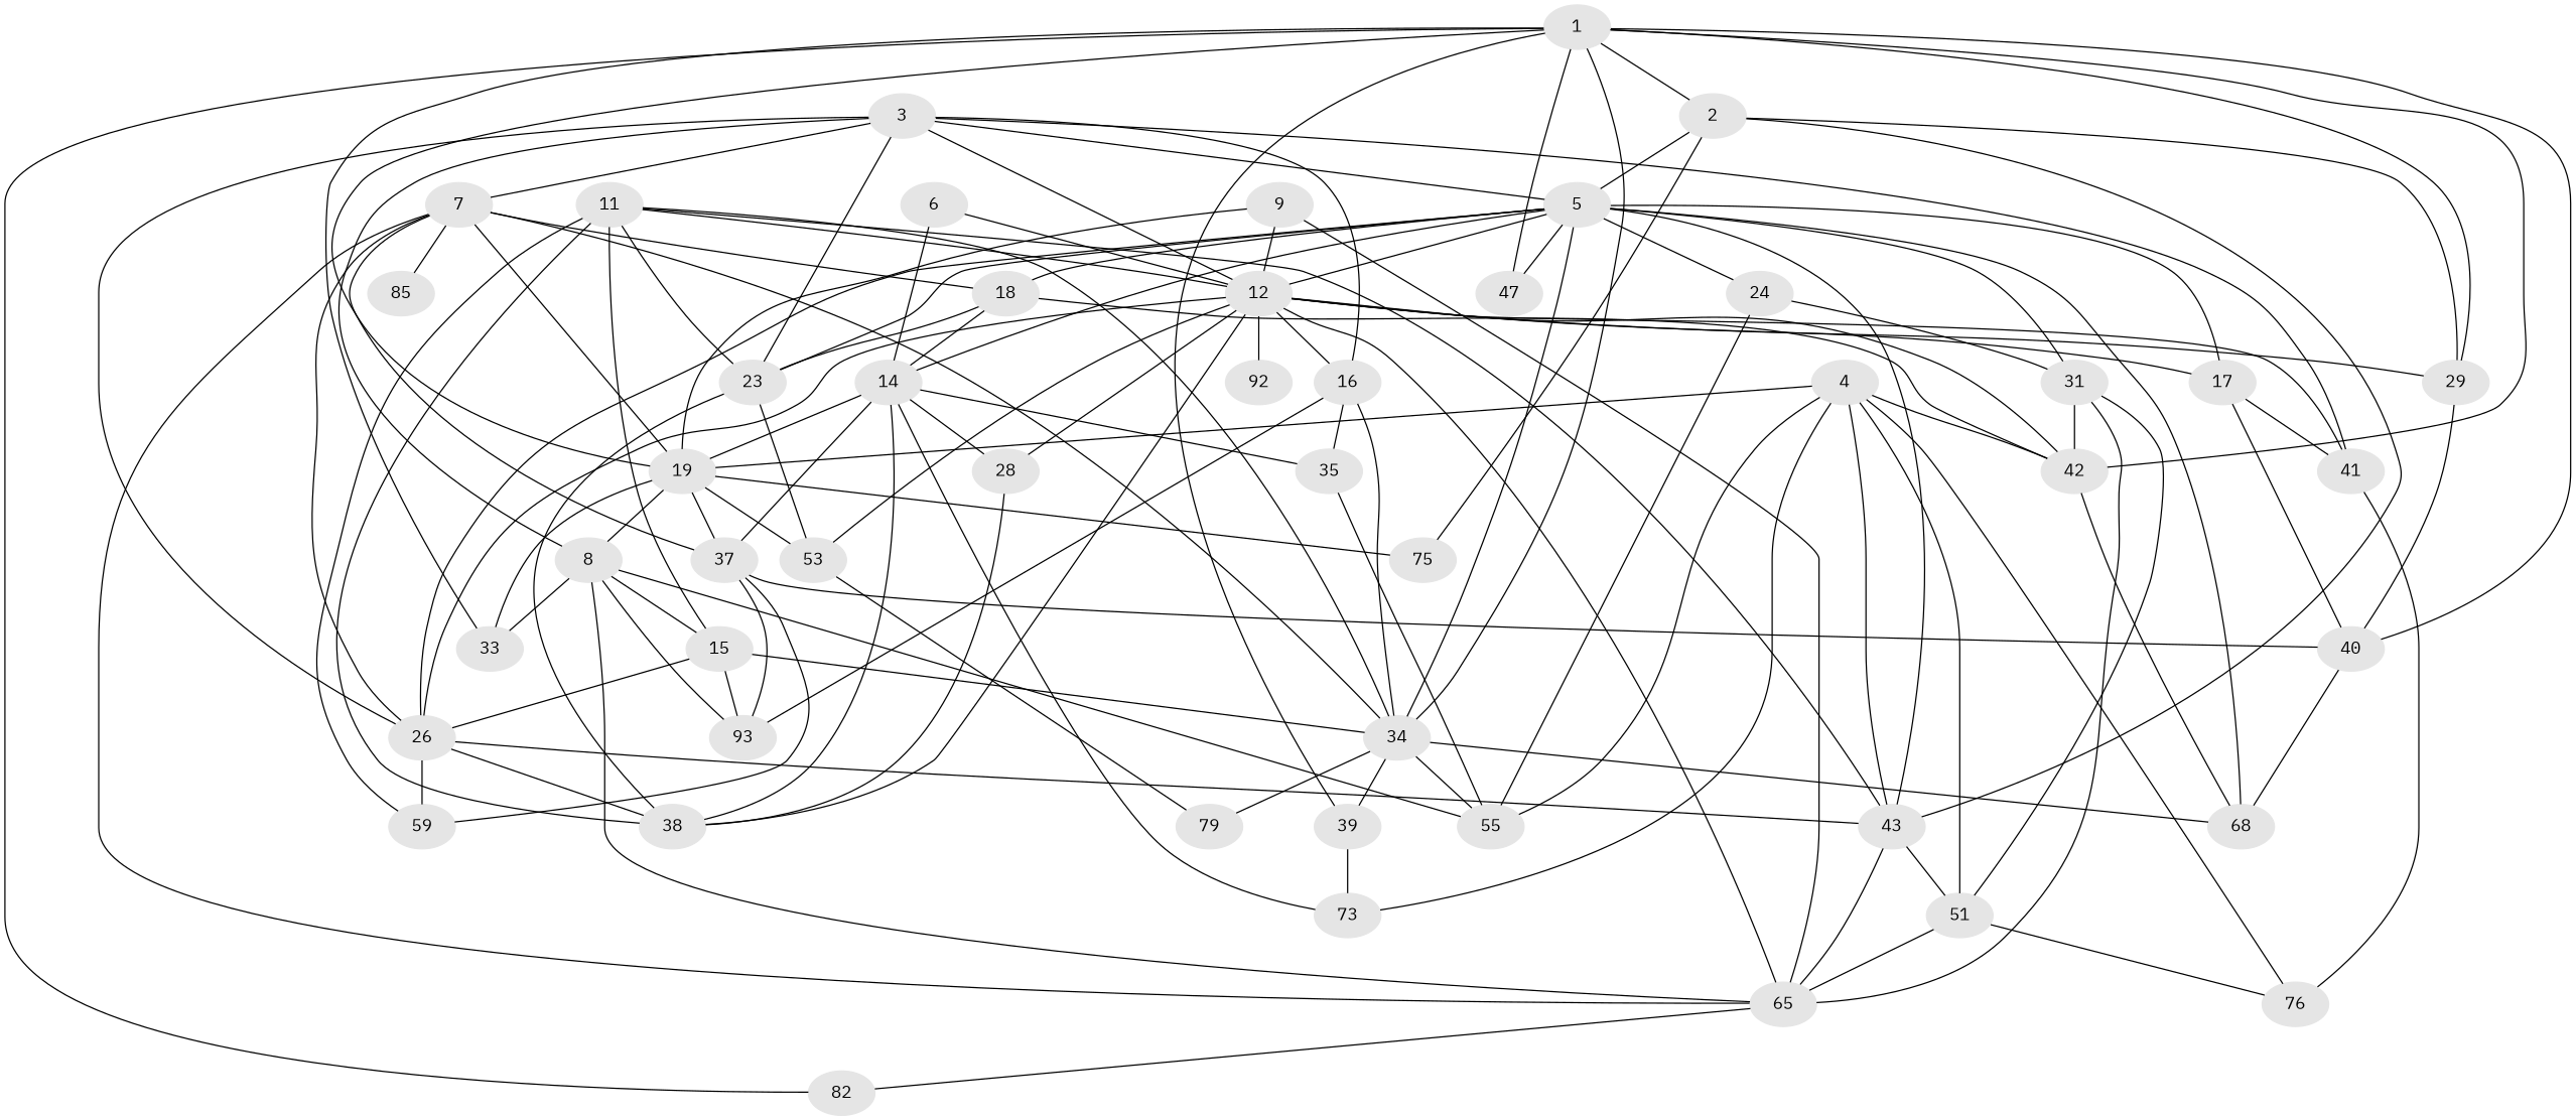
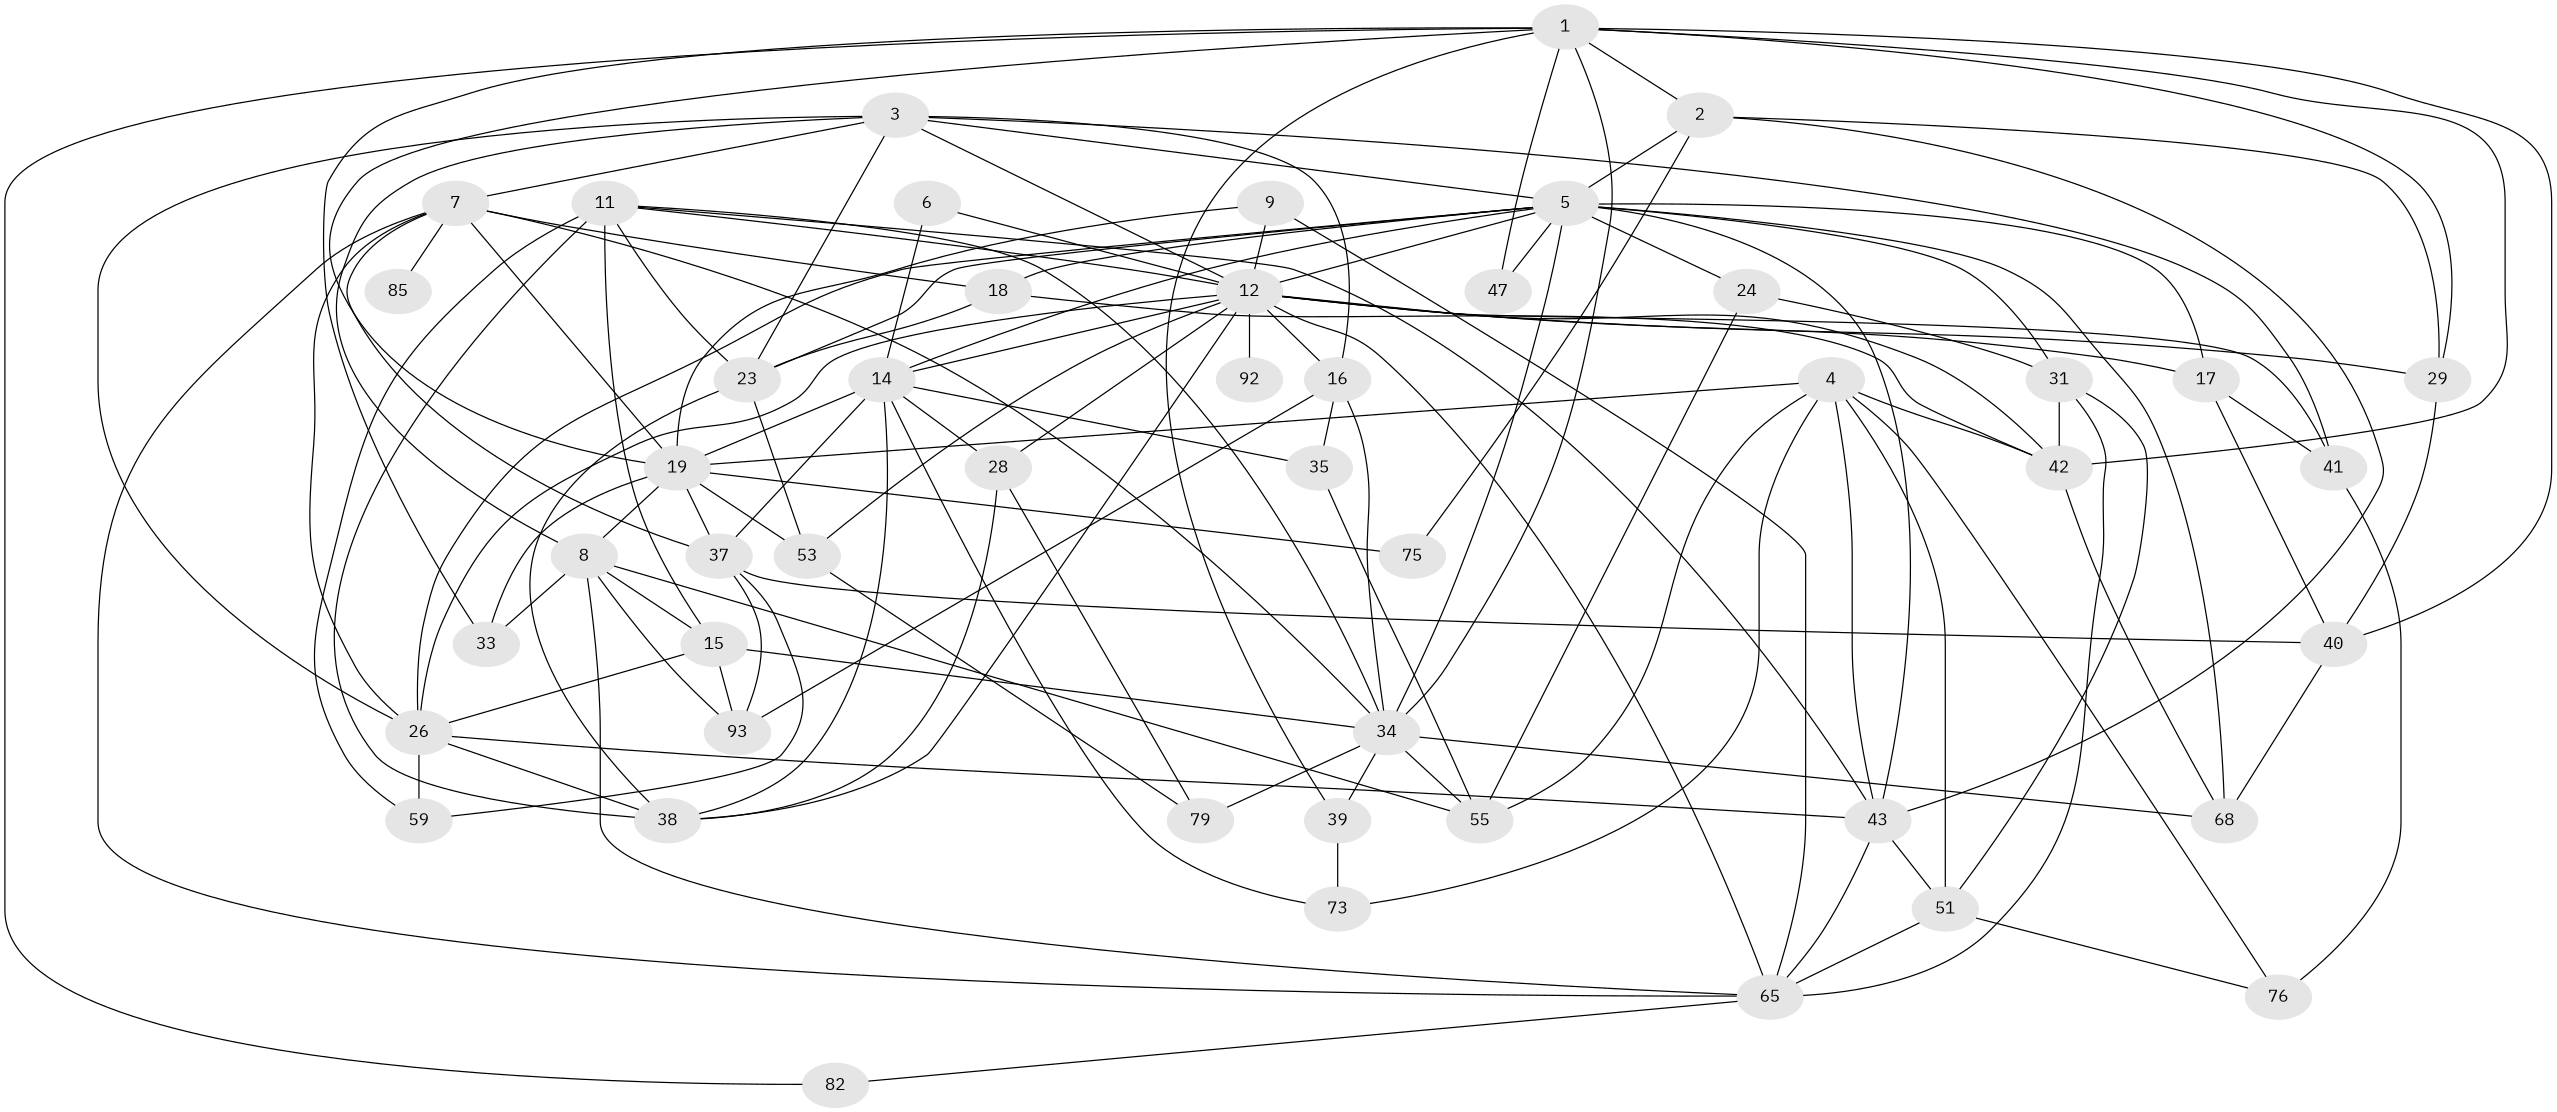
  graph {
    fontname="IBM Plex Mono"
    node [color=gray90 fontname="IBM Plex Mono" style=filled]
    edge [fontname="IBM Plex Mono"]
    1 [super="+13+50"]
    2 [super="+46"]
    19 [super="+81"]
    29
    33
    34 [super="+58+66"]
    39
    40 [super="+84+60+87"]
    42 [super="+94"]
    47
    82
    5 [super="+44+56"]
    43 [super="+71"]
    75
    8 [super="+25"]
    37
    53
    55 [super="+62"]
    68
    79
    73
    12 [super="+32"]
    23 [super="+30+90"]
    26 [super="+27+70"]
    14 [super="+72"]
    17
    18 [super="+20"]
    24
    31
    51
    65 [super="+78"]
    3 [super="+21+83"]
    7 [super="+22"]
    16 [super="+64"]
    41 [super="+77"]
    85
    15 [super="+96"]
    93
    38 [super="+52+67"]
    28 [super="+36+49"]
    92
    35
    59
    76
    4 [super="+10"]
    6
    9
    11 [super="+45+86"]
    1 -- 2
    1 -- 19
    1 -- 29
    1 -- 33
    1 -- 34
    1 -- 39
    1 -- 40
    1 -- 42
    1 -- 47
    1 -- 82
    2 -- 29
    2 -- 5 [weight=2]
    2 -- 43
    2 -- 75
    19 -- 33
    19 -- 75
    19 -- 8 [weight=2]
    19 -- 37
    19 -- 53
    29 -- 40
    34 -- 39
    34 -- 55
    34 -- 68
    34 -- 79
    39 -- 73
    40 -- 68 [weight=2]
    42 -- 68
    5 -- 34 [weight=2]
    5 -- 47
    5 -- 43 [weight=2]
    5 -- 68
    5 -- 12
    5 -- 23 [weight=2]
    5 -- 26
    5 -- 14
    5 -- 17
    5 -- 18
    5 -- 24
    5 -- 31
    43 -- 51
    43 -- 65
    8 -- 33
    8 -- 55
    8 -- 65
    8 -- 15 [weight=2]
    8 -- 93
    37 -- 40
    37 -- 93
    37 -- 59
    53 -- 79
    12 -- 29
    12 -- 42
    12 -- 53
    12 -- 26
-   18 -- 14
+   12 -- 14
    12 -- 17
    12 -- 65
    12 -- 16
    12 -- 41
    12 -- 38
    12 -- 28
    12 -- 92 [weight=2]
    23 -- 53
    23 -- 38
    26 -- 43
    26 -- 38
    26 -- 59
    14 -- 19
    14 -- 37
    14 -- 73
    14 -- 38 [weight=2]
    14 -- 28 [weight=2]
    14 -- 35
    17 -- 40
    17 -- 41
    18 -- 42
    18 -- 23
    24 -- 55
    24 -- 31
    31 -- 42
    31 -- 51
    31 -- 65
    51 -- 65
    51 -- 76
    65 -- 82
    3 -- 5
    3 -- 8
    3 -- 12
    3 -- 23
    3 -- 26
    3 -- 7
    3 -- 16
    3 -- 41
    7 -- 19
    7 -- 34
    7 -- 37
    7 -- 26
    7 -- 18
    7 -- 65
    7 -- 85
    16 -- 34
    16 -- 93
    16 -- 35
    41 -- 76 [weight=2]
    15 -- 34
    15 -- 26
    15 -- 93
+   28 -- 79
    28 -- 38
    35 -- 55
    4 -- 19
    4 -- 42
    4 -- 43
    4 -- 55
    4 -- 73
    4 -- 51
    4 -- 76
    6 -- 12
    6 -- 14
    9 -- 19
    9 -- 12
    9 -- 65
    11 -- 34
    11 -- 43
    11 -- 12
    11 -- 23
    11 -- 15
    11 -- 38 [weight=3]
    11 -- 59
  }
